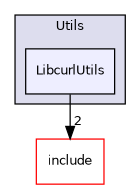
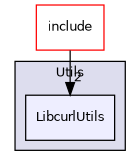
  digraph {
    compound=true
    node [fontname=Helvetica fontsize=10 shape=box style=filled]
    n1 [fillcolor="#eeeeff" label=LibcurlUtils pencolor=black]
    n2 [color=red fillcolor=white label=include]
    subgraph cluster_1 {
      bgcolor="#ddddee"
      fontname=Helvetica
      fontsize=10
      label=Utils
      pencolor=black
      n1
    }
-   n1 -> n2 [headlabel=2 labeldistance=1.5 labelfontname=Helvetica labelfontsize=10]
+   n2 -> n1 [headlabel=2 labeldistance=1.5 labelfontname=Helvetica labelfontsize=10]
  }
